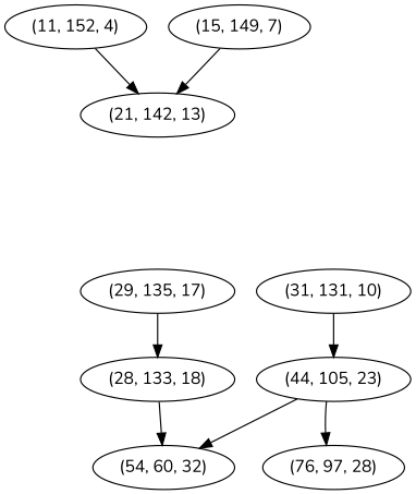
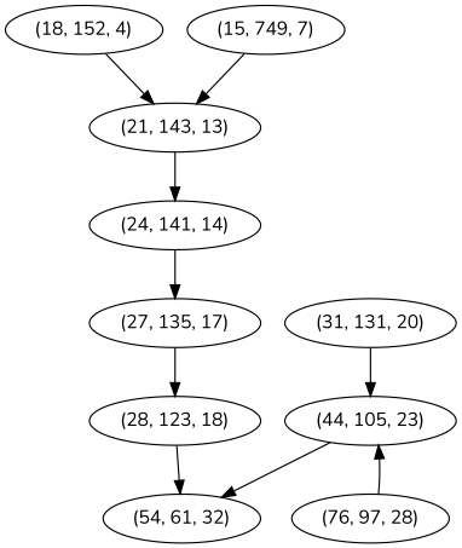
  digraph {
    fontname=Nunito
    node [fontname=Nunito]
    edge [fontname=Nunito]
-   "(11, 152, 4)"
-   "(21, 142, 13)"
-   "(15, 149, 7)"
-   "(27, 135, 17)" [label="(29, 135, 17)"]
-   "(28, 133, 18)"
-   "(54, 61, 32)" [label="(54, 60, 32)"]
-   "(31, 131, 20)" [label="(31, 131, 10)"]
+   "(11, 152, 4)" [label="(18, 152, 4)"]
+   "(21, 142, 13)" [label="(21, 143, 13)"]
+   "(15, 149, 7)" [label="(15, 749, 7)"]
+   "(24, 141, 14)"
+   "(27, 135, 17)"
+   "(28, 133, 18)" [label="(28, 123, 18)"]
+   "(54, 61, 32)"
+   "(31, 131, 20)"
    "(44, 105, 23)"
    "(76, 97, 28)"
    "(11, 152, 4)" -> "(21, 142, 13)"
+   "(21, 142, 13)" -> "(24, 141, 14)"
    "(15, 149, 7)" -> "(21, 142, 13)"
+   "(24, 141, 14)" -> "(27, 135, 17)"
    "(27, 135, 17)" -> "(28, 133, 18)"
    "(28, 133, 18)" -> "(54, 61, 32)"
    "(31, 131, 20)" -> "(44, 105, 23)"
    "(44, 105, 23)" -> "(54, 61, 32)"
-   "(44, 105, 23)" -> "(76, 97, 28)"
+   "(76, 97, 28)" -> "(44, 105, 23)"
  }
